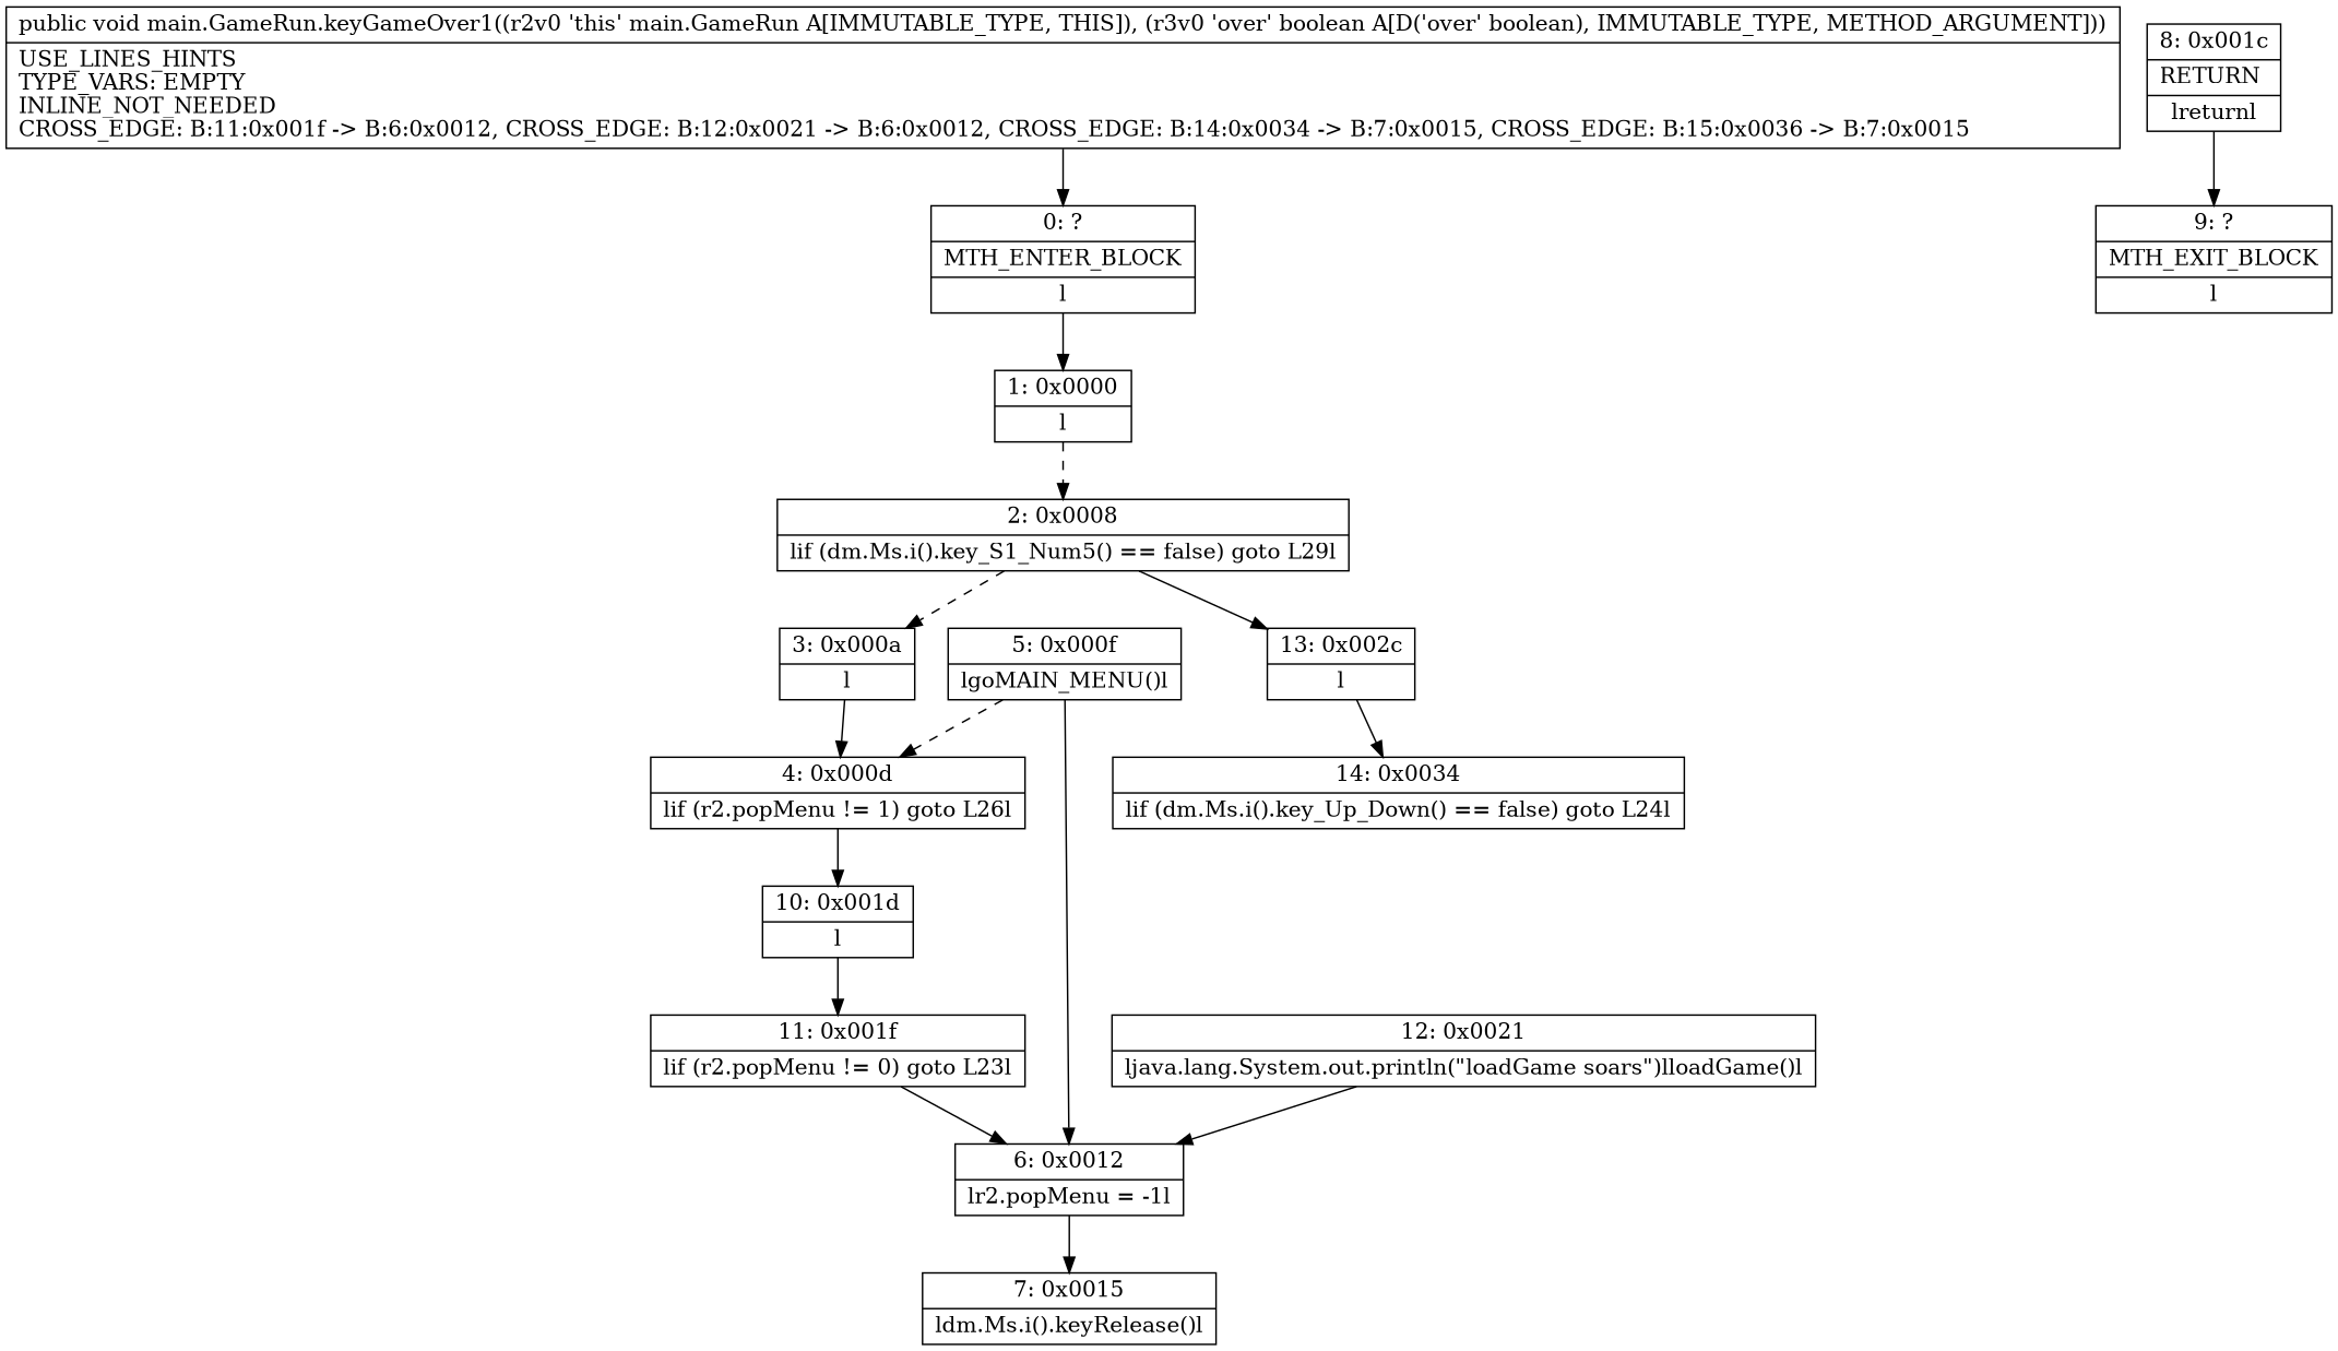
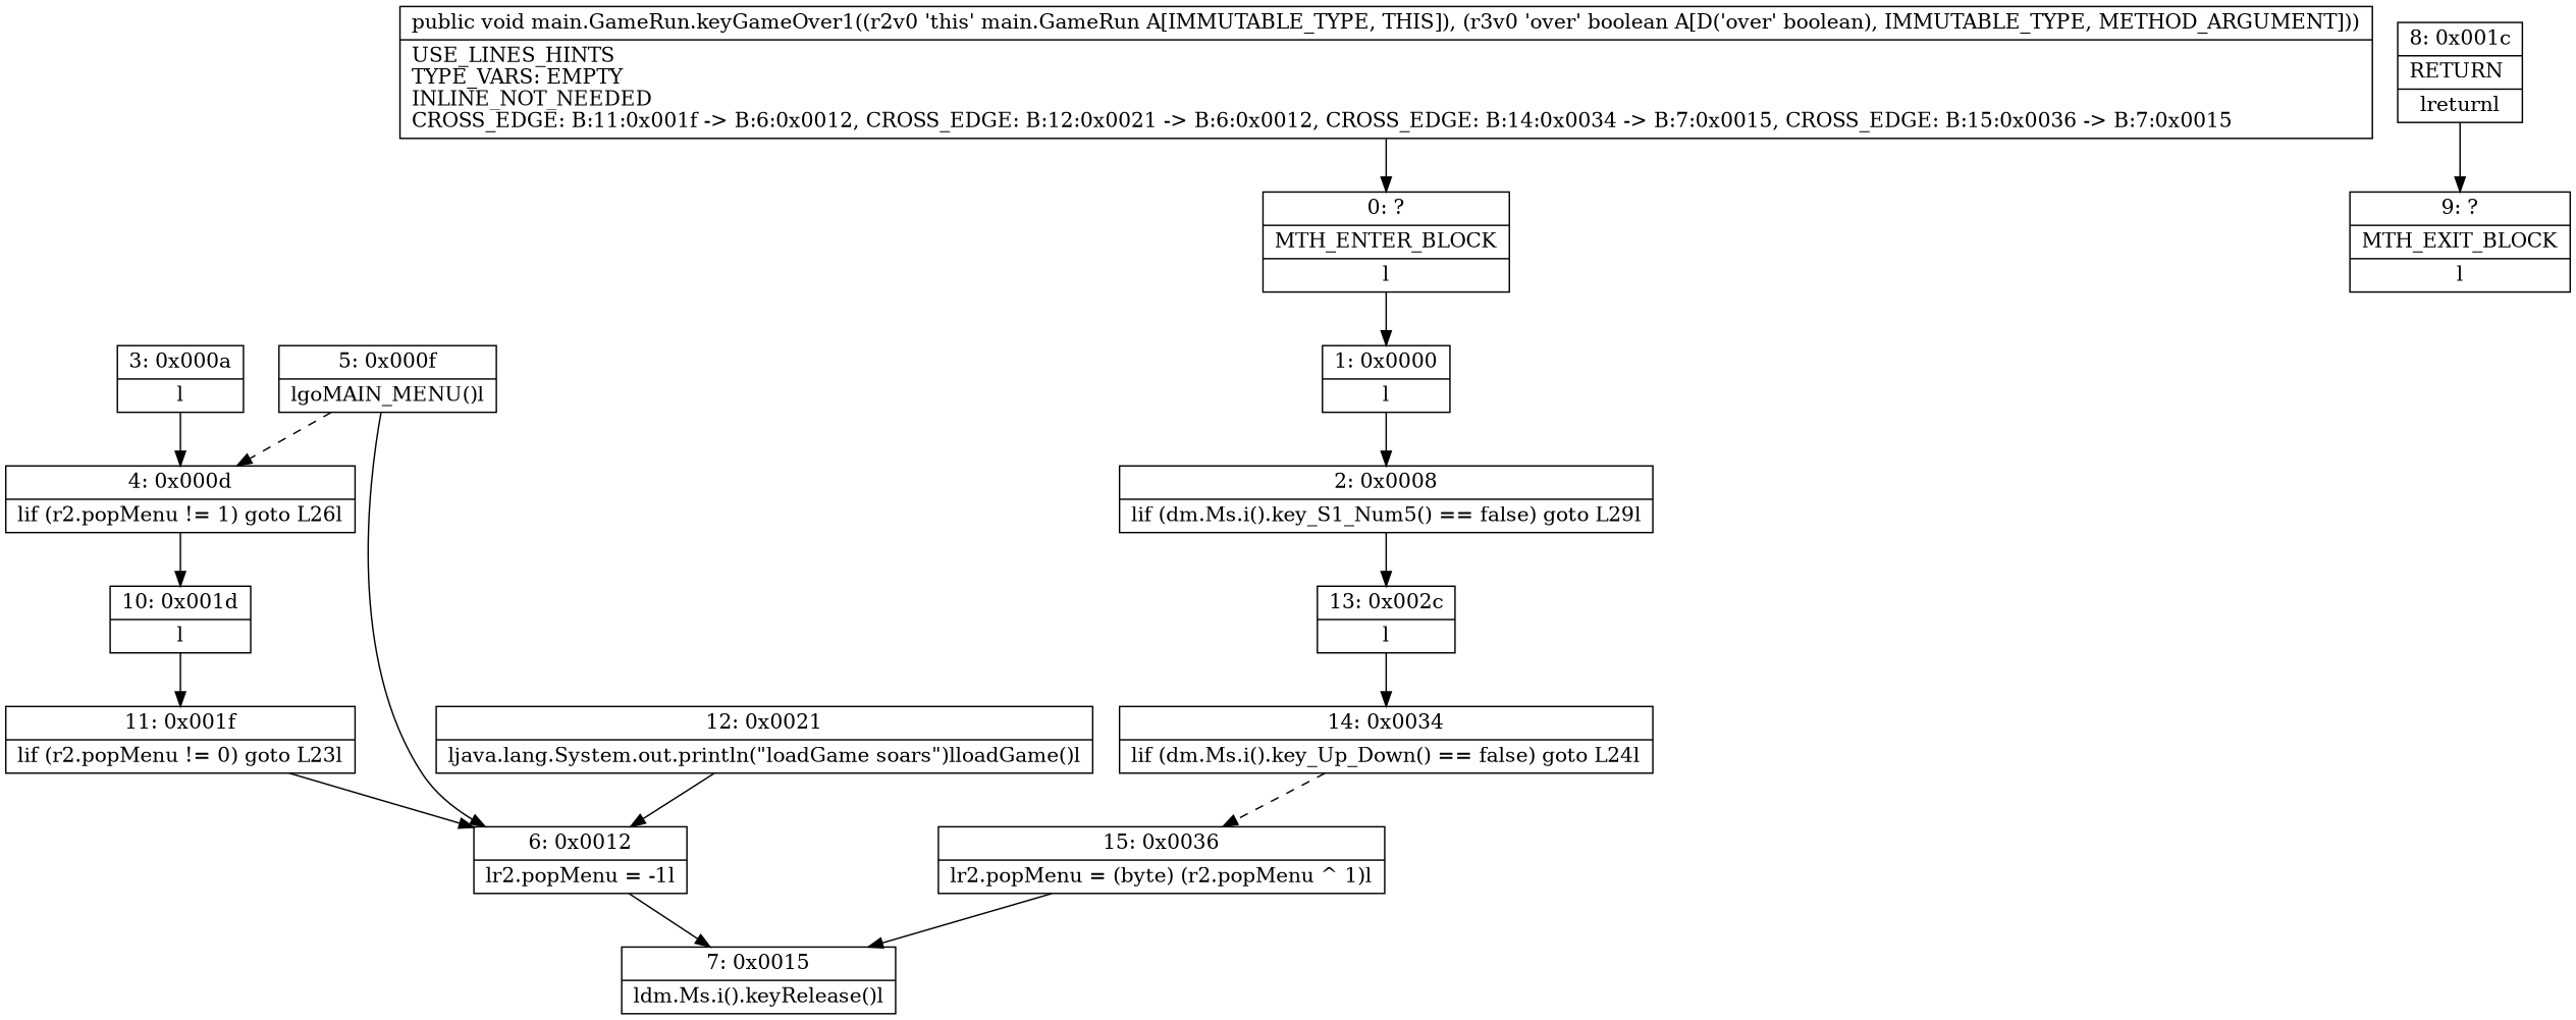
  digraph {
    fontname="DejaVu Serif"
    node [fontname="DejaVu Serif" shape=record]
    edge [fontname="DejaVu Serif"]
    n1 [label="{0\:\ ?|MTH_ENTER_BLOCK\l|l}"]
    n2 [label="{1\:\ 0x0000|l}"]
    n3 [label="{2\:\ 0x0008|lif (dm.Ms.i().key_S1_Num5() == false) goto L29l}"]
    n4 [label="{3\:\ 0x000a|l}"]
    n5 [label="{13\:\ 0x002c|l}"]
    n6 [label="{4\:\ 0x000d|lif (r2.popMenu != 1) goto L26l}"]
    n7 [label="{14\:\ 0x0034|lif (dm.Ms.i().key_Up_Down() == false) goto L24l}"]
    n8 [label="{10\:\ 0x001d|l}"]
    n9 [label="{5\:\ 0x000f|lgoMAIN_MENU()l}"]
    n10 [label="{6\:\ 0x0012|lr2.popMenu = \-1l}"]
    n11 [label="{11\:\ 0x001f|lif (r2.popMenu != 0) goto L23l}"]
    n12 [label="{7\:\ 0x0015|ldm.Ms.i().keyRelease()l}"]
    n13 [label="{8\:\ 0x001c|RETURN\l|lreturnl}"]
    n14 [label="{9\:\ ?|MTH_EXIT_BLOCK\l|l}"]
    n15 [label="{12\:\ 0x0021|ljava.lang.System.out.println(\"loadGame soars\")lloadGame()l}"]
+   n16 [label="{15\:\ 0x0036|lr2.popMenu = (byte) (r2.popMenu ^ 1)l}"]
    n17 [label="{public void main.GameRun.keyGameOver1((r2v0 'this' main.GameRun A[IMMUTABLE_TYPE, THIS]), (r3v0 'over' boolean A[D('over' boolean), IMMUTABLE_TYPE, METHOD_ARGUMENT]))  | USE_LINES_HINTS\lTYPE_VARS: EMPTY\lINLINE_NOT_NEEDED\lCROSS_EDGE: B:11:0x001f \-\> B:6:0x0012, CROSS_EDGE: B:12:0x0021 \-\> B:6:0x0012, CROSS_EDGE: B:14:0x0034 \-\> B:7:0x0015, CROSS_EDGE: B:15:0x0036 \-\> B:7:0x0015\l}"]
    n1 -> n2
-   n2 -> n3 [style=dashed]
-   n3 -> n4 [style=dashed]
+   n2 -> n3
    n3 -> n5
    n4 -> n6
    n5 -> n7
    n6 -> n8
+   n7 -> n16 [style=dashed]
    n8 -> n11
    n9 -> n6 [style=dashed]
    n9 -> n10
    n10 -> n12
    n11 -> n10
    n13 -> n14
    n15 -> n10
+   n16 -> n12
    n17 -> n1
  }
